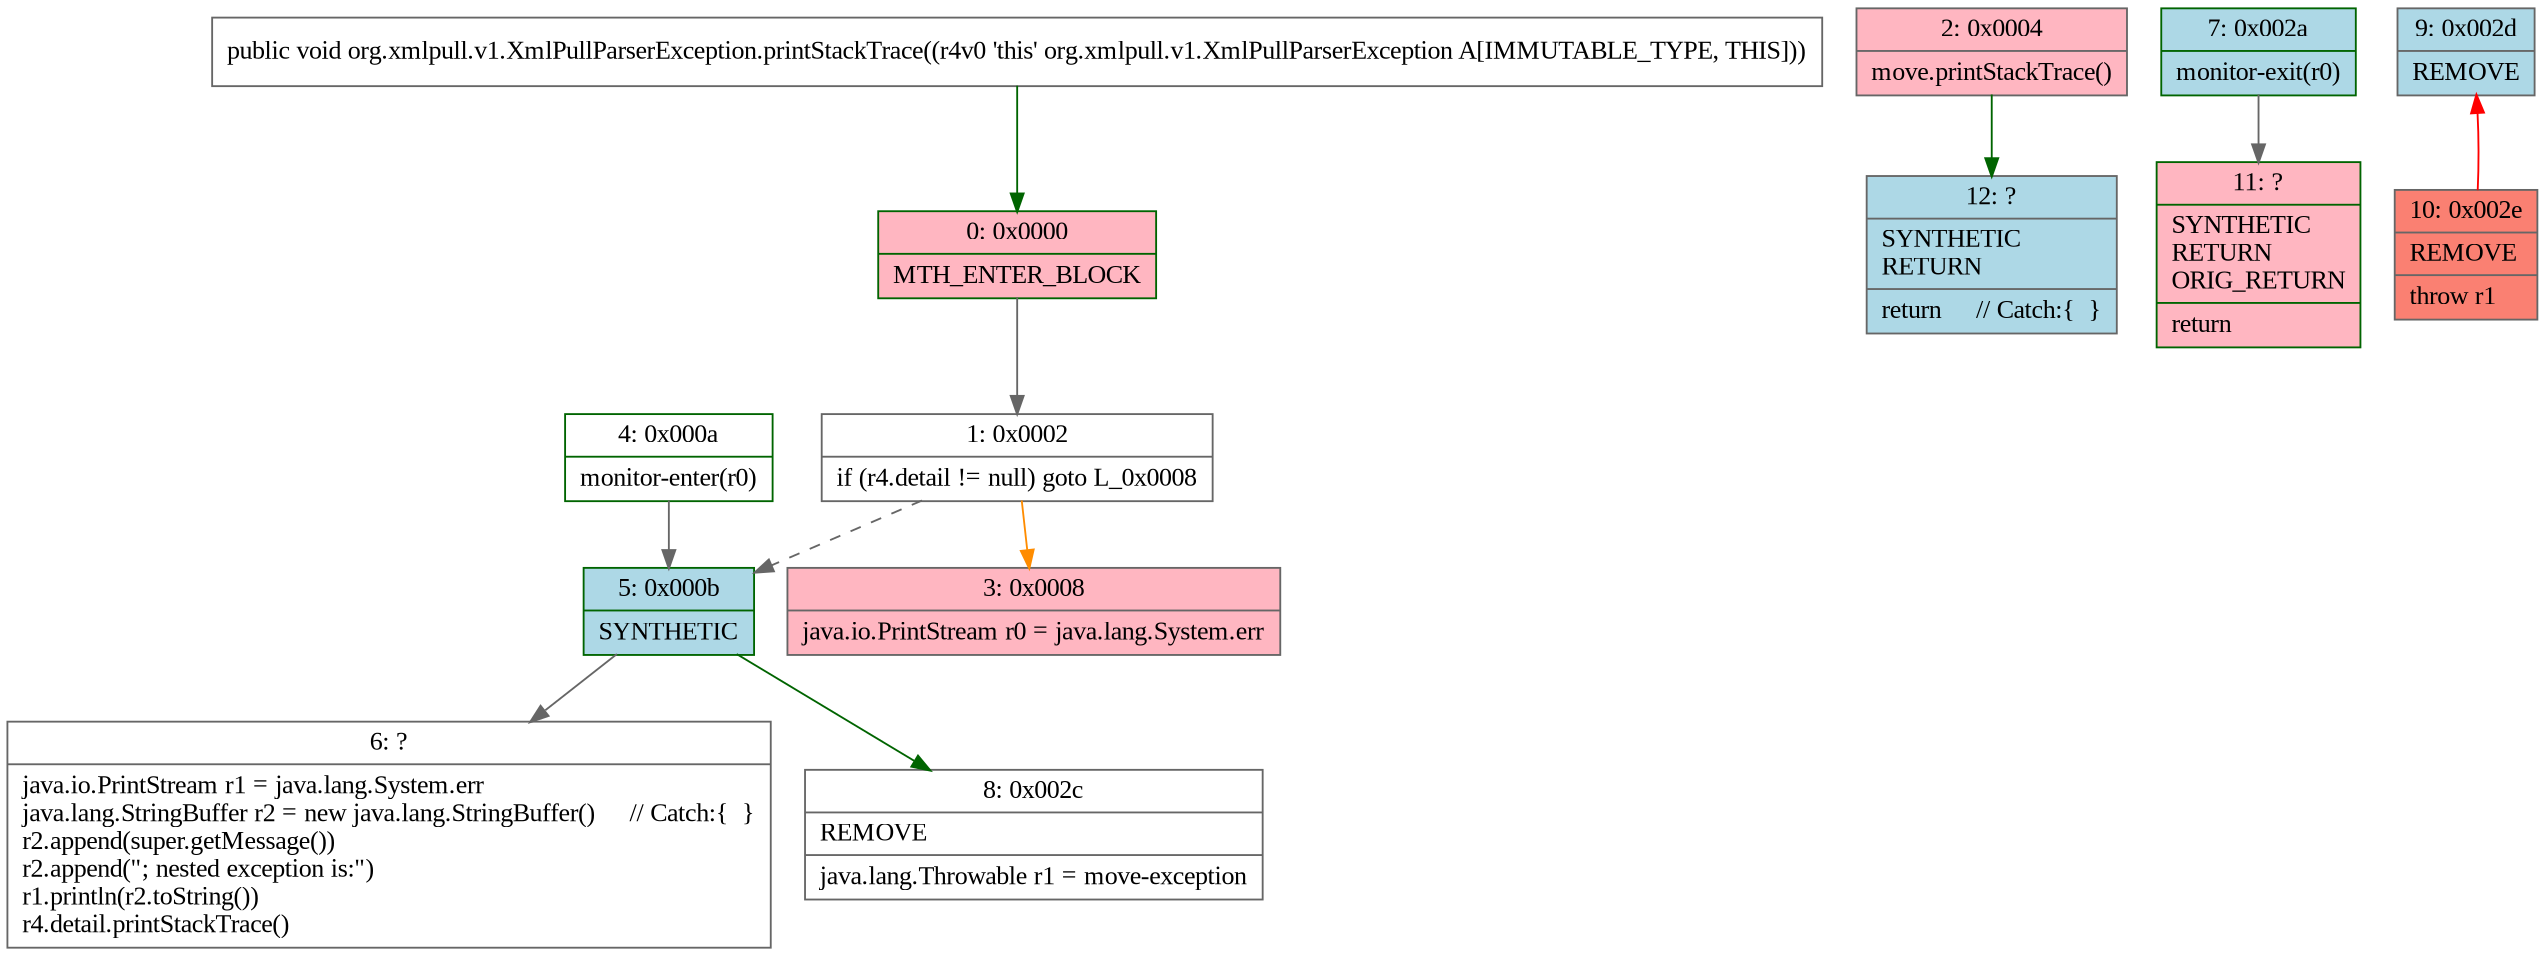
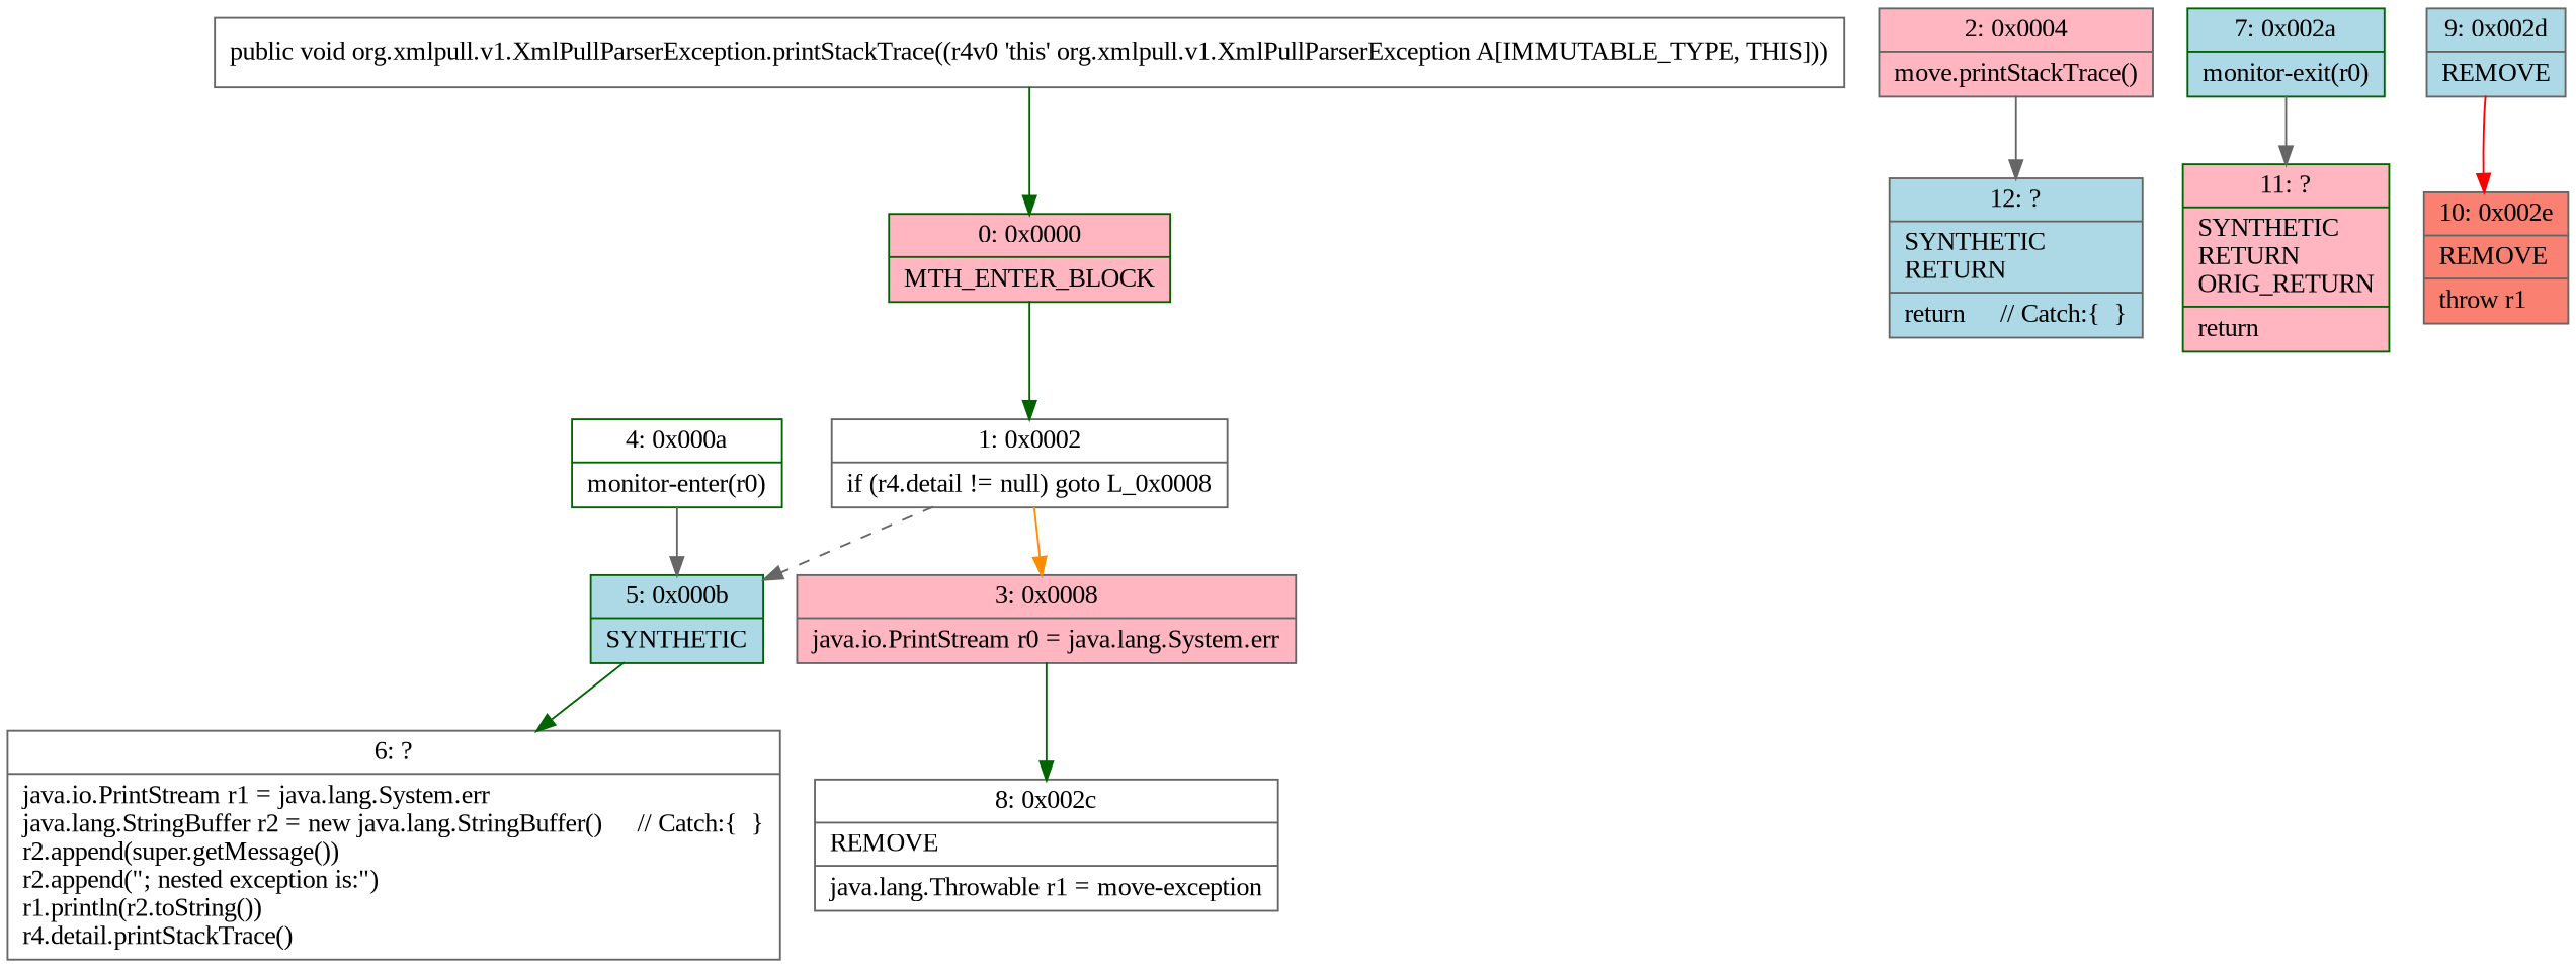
  digraph {
    fontname="Liberation Serif"
    node [color=gray40 fillcolor=white fontname="Liberation Serif" shape=record style=filled]
    edge [color=darkgreen fontname="Liberation Serif"]
    n1 [color=darkgreen fillcolor=lightpink label="{0\:\ 0x0000|MTH_ENTER_BLOCK\l}"]
    n2 [label="{1\:\ 0x0002|if (r4.detail != null) goto L_0x0008\l}"]
    n3 [fillcolor=lightpink label="{3\:\ 0x0008|java.io.PrintStream r0 = java.lang.System.err\l}"]
    n4 [color=darkgreen fillcolor=lightblue label="{5\:\ 0x000b|SYNTHETIC\l}"]
    n5 [fillcolor=lightpink label="{2\:\ 0x0004|move.printStackTrace()\l}"]
    n6 [fillcolor=lightblue label="{12\:\ ?|SYNTHETIC\lRETURN\l|return     \/\/ Catch:\{  \}\l}"]
    n7 [color=darkgreen label="{4\:\ 0x000a|monitor\-enter(r0)\l}"]
    n8 [label="{6\:\ ?|java.io.PrintStream r1 = java.lang.System.err\ljava.lang.StringBuffer r2 = new java.lang.StringBuffer()     \/\/ Catch:\{  \}\lr2.append(super.getMessage())\lr2.append(\"; nested exception is:\")\lr1.println(r2.toString())\lr4.detail.printStackTrace()\l}"]
    n9 [label="{8\:\ 0x002c|REMOVE\l|java.lang.Throwable r1 = move\-exception\l}"]
    n10 [color=darkgreen fillcolor=lightblue label="{7\:\ 0x002a|monitor\-exit(r0)\l}"]
    n11 [color=darkgreen fillcolor=lightpink label="{11\:\ ?|SYNTHETIC\lRETURN\lORIG_RETURN\l|return\l}"]
    n12 [fillcolor=lightblue label="{9\:\ 0x002d|REMOVE\l}"]
    n13 [fillcolor=salmon label="{10\:\ 0x002e|REMOVE\l|throw r1\l}"]
    n14 [label="{public void org.xmlpull.v1.XmlPullParserException.printStackTrace((r4v0 'this' org.xmlpull.v1.XmlPullParserException A[IMMUTABLE_TYPE, THIS])) }"]
-   n1 -> n2 [color=gray40]
+   n1 -> n2
    n2 -> n3 [color=darkorange]
    n2 -> n4 [color=gray40 style=dashed]
-   n4 -> n8 [color=gray40]
-   n4 -> n9
-   n5 -> n6
+   n4 -> n8
+   n3 -> n9
+   n5 -> n6 [color=gray40]
    n7 -> n4 [color=gray40]
    n10 -> n11 [color=gray40]
-   n13 -> n12 [color=red]
+   n12 -> n13 [color=red]
    n14 -> n1
  }
